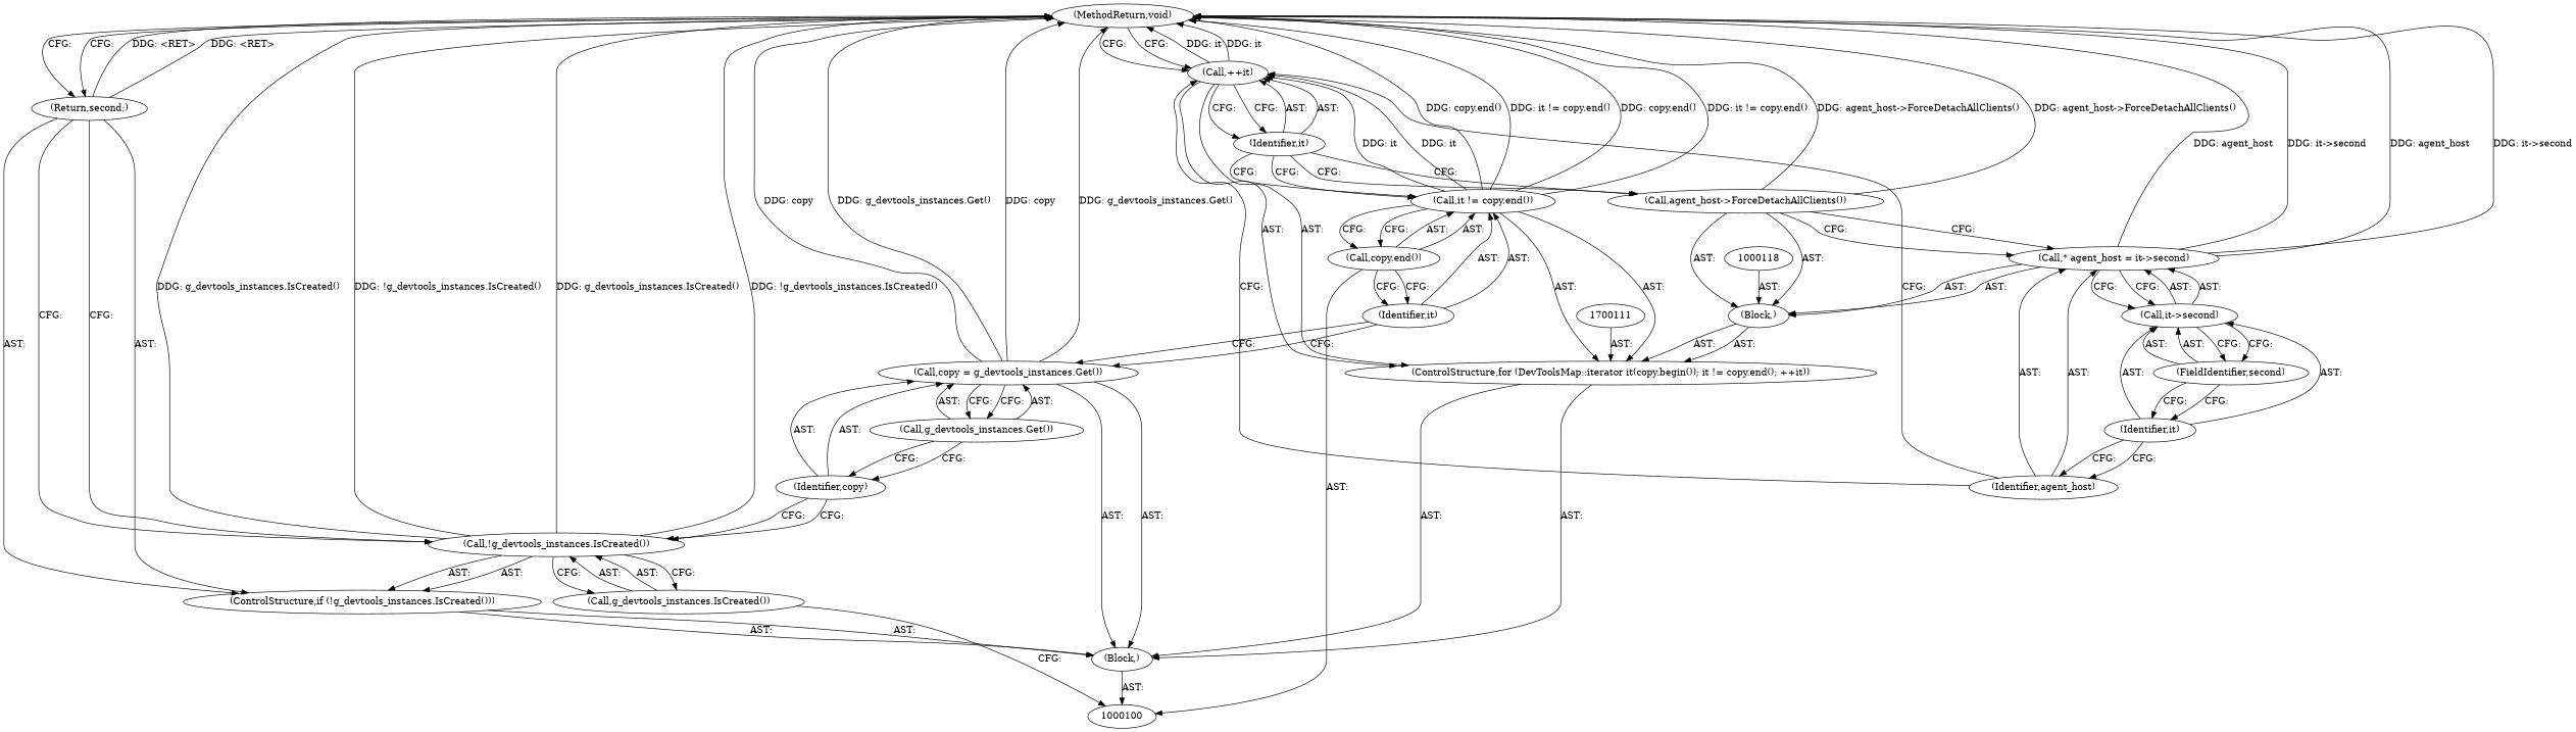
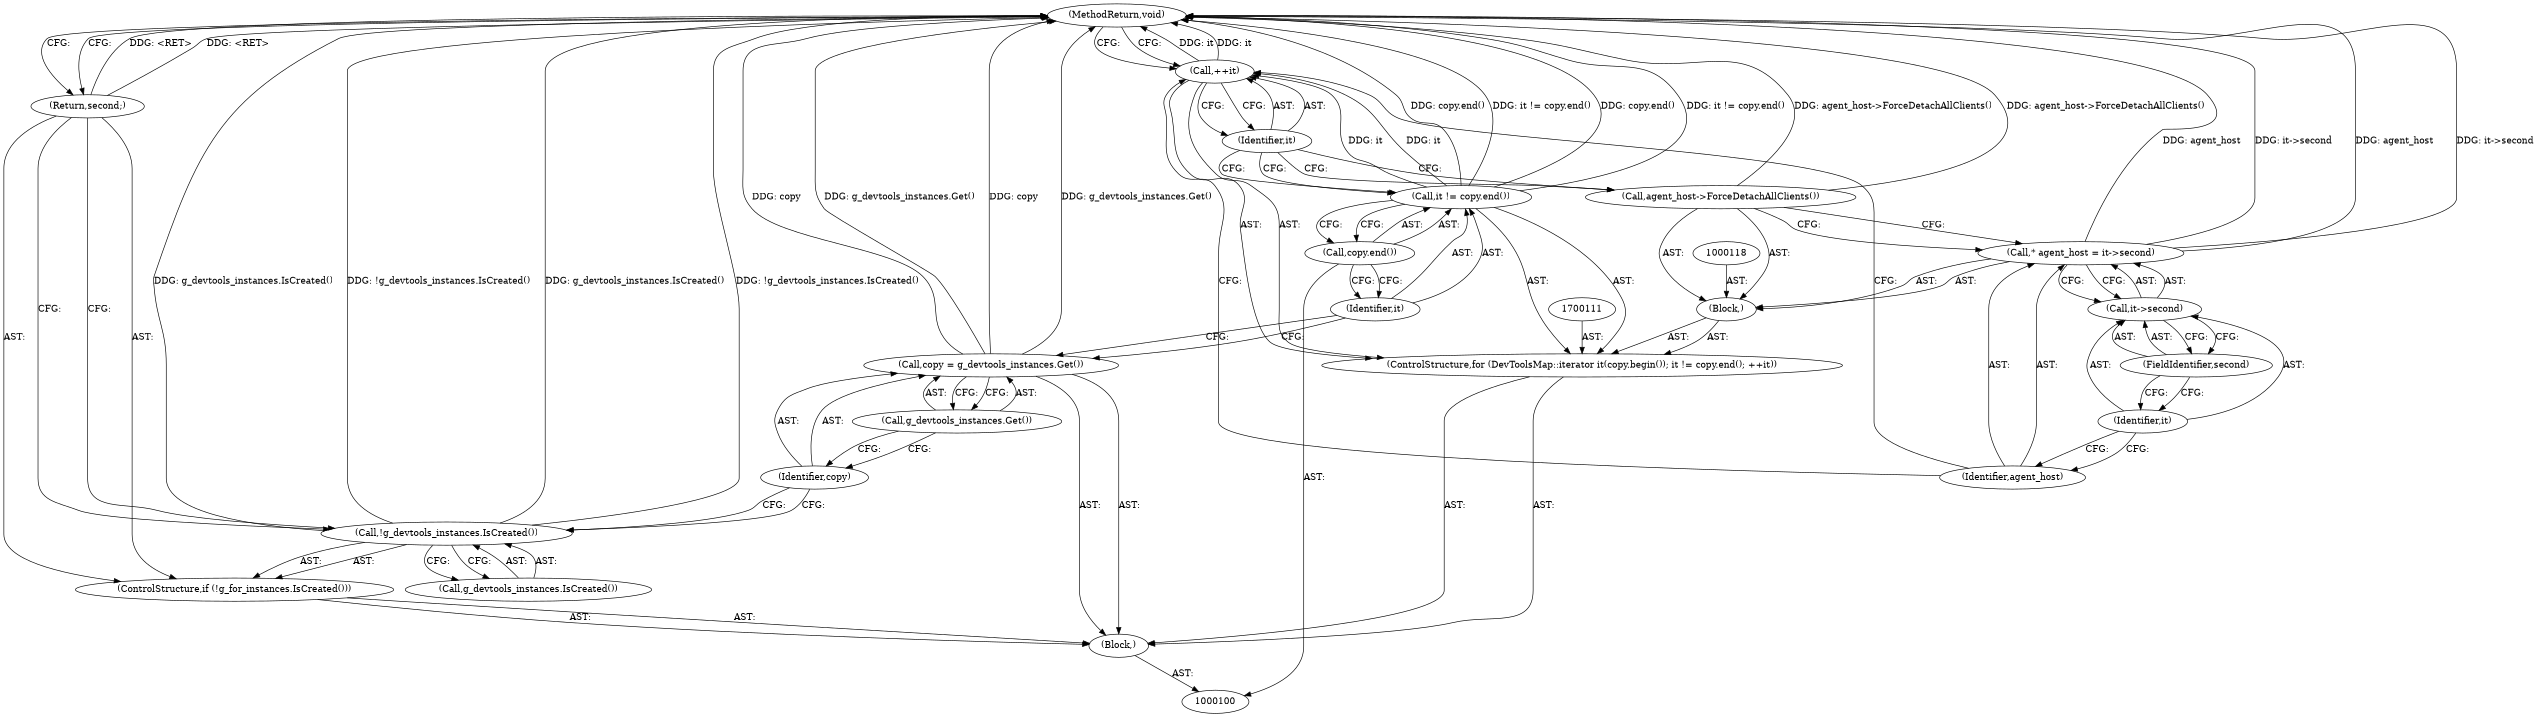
  digraph {
    n1 [label="(MethodReturn,void)"]
    n2 [label="(Return,second;)"]
    n3 [label="(Call,++it)"]
-   n4 [label="(ControlStructure,if (!g_devtools_instances.IsCreated()))"]
+   n4 [label="(ControlStructure,if (!g_for_instances.IsCreated()))"]
    n5 [label="(Call,!g_devtools_instances.IsCreated())"]
    n6 [label="(ControlStructure,for (DevToolsMap::iterator it(copy.begin()); it != copy.end(); ++it))"]
    n7 [label="(Identifier,it)"]
    n8 [label="(Block,)"]
    1000100
    n10 [label="(Call,g_devtools_instances.IsCreated())"]
    n11 [label="(Call,copy = g_devtools_instances.Get())"]
    n12 [label="(Call,g_devtools_instances.Get())"]
    n13 [label="(Identifier,copy)"]
    n14 [label="(Call,it != copy.end())"]
    n15 [label="(Call,copy.end())"]
    n16 [label="(Identifier,it)"]
    n17 [label="(Call,agent_host->ForceDetachAllClients())"]
    n18 [label="(Call,* agent_host = it->second)"]
    n19 [label="(Block,)"]
    n20 [label="(Call,it->second)"]
    n21 [label="(FieldIdentifier,second)"]
    n22 [label="(Identifier,agent_host)"]
    n23 [label="(Identifier,it)"]
    n24 [label=1700111]
    1000118
    n1 -> n2 [label="CFG: "]
    n1 -> n2 [label="CFG: "]
    n1 -> n3 [label="CFG: "]
    n1 -> n3 [label="CFG: "]
    n2 -> n1 [label="DDG: <RET>"]
    n2 -> n1 [label="DDG: <RET>"]
    n2 -> n4 [label="AST: "]
    n2 -> n4 [label="AST: "]
    n2 -> n5 [label="CFG: "]
    n2 -> n5 [label="CFG: "]
    n3 -> n1 [label="DDG: it"]
    n3 -> n1 [label="DDG: it"]
    n3 -> n6 [label="AST: "]
    n3 -> n6 [label="AST: "]
    n3 -> n7 [label="CFG: "]
    n3 -> n7 [label="CFG: "]
    n4 -> n8 [label="AST: "]
    n4 -> n8 [label="AST: "]
    n5 -> n1 [label="DDG: g_devtools_instances.IsCreated()"]
    n5 -> n1 [label="DDG: !g_devtools_instances.IsCreated()"]
    n5 -> n1 [label="DDG: g_devtools_instances.IsCreated()"]
    n5 -> n1 [label="DDG: !g_devtools_instances.IsCreated()"]
    n5 -> n4 [label="AST: "]
    n5 -> n4 [label="AST: "]
    n5 -> n10 [label="CFG: "]
    n5 -> n10 [label="CFG: "]
    n6 -> n8 [label="AST: "]
    n6 -> n8 [label="AST: "]
    n7 -> n3 [label="AST: "]
    n7 -> n3 [label="AST: "]
    n7 -> n14 [label="CFG: "]
    n7 -> n14 [label="CFG: "]
    n7 -> n17 [label="CFG: "]
    n7 -> n17 [label="CFG: "]
    n8 -> 1000100 [label="AST: "]
    n10 -> n5 [label="AST: "]
    n10 -> n5 [label="AST: "]
-   n10 -> 1000100 [label="CFG: "]
    n11 -> n1 [label="DDG: copy"]
    n11 -> n1 [label="DDG: g_devtools_instances.Get()"]
    n11 -> n1 [label="DDG: copy"]
    n11 -> n1 [label="DDG: g_devtools_instances.Get()"]
    n11 -> n8 [label="AST: "]
    n11 -> n8 [label="AST: "]
    n11 -> n12 [label="CFG: "]
    n11 -> n12 [label="CFG: "]
    n12 -> n11 [label="AST: "]
    n12 -> n11 [label="AST: "]
    n12 -> n13 [label="CFG: "]
    n12 -> n13 [label="CFG: "]
    n13 -> n5 [label="CFG: "]
    n13 -> n5 [label="CFG: "]
    n13 -> n11 [label="AST: "]
    n13 -> n11 [label="AST: "]
    n14 -> n1 [label="DDG: copy.end()"]
    n14 -> n1 [label="DDG: it != copy.end()"]
    n14 -> n1 [label="DDG: copy.end()"]
    n14 -> n1 [label="DDG: it != copy.end()"]
    n14 -> n3 [label="DDG: it"]
    n14 -> n3 [label="DDG: it"]
    n14 -> n6 [label="AST: "]
    n14 -> n6 [label="AST: "]
    n14 -> n15 [label="CFG: "]
    n14 -> n15 [label="CFG: "]
    n15 -> 1000100 [label="AST: "]
    n15 -> n14 [label="AST: "]
    n15 -> n14 [label="AST: "]
    n15 -> n16 [label="CFG: "]
    n15 -> n16 [label="CFG: "]
    n16 -> n11 [label="CFG: "]
    n16 -> n11 [label="CFG: "]
    n16 -> n14 [label="AST: "]
    n16 -> n14 [label="AST: "]
    n17 -> n1 [label="DDG: agent_host->ForceDetachAllClients()"]
    n17 -> n1 [label="DDG: agent_host->ForceDetachAllClients()"]
    n17 -> n18 [label="CFG: "]
    n17 -> n18 [label="CFG: "]
    n17 -> n19 [label="AST: "]
    n17 -> n19 [label="AST: "]
    n18 -> n1 [label="DDG: agent_host"]
    n18 -> n1 [label="DDG: it->second"]
    n18 -> n1 [label="DDG: agent_host"]
    n18 -> n1 [label="DDG: it->second"]
    n18 -> n19 [label="AST: "]
    n18 -> n19 [label="AST: "]
    n18 -> n20 [label="CFG: "]
    n18 -> n20 [label="CFG: "]
    n19 -> n6 [label="AST: "]
    n19 -> n6 [label="AST: "]
    n20 -> n18 [label="AST: "]
    n20 -> n18 [label="AST: "]
    n20 -> n21 [label="CFG: "]
    n20 -> n21 [label="CFG: "]
    n21 -> n20 [label="AST: "]
    n21 -> n20 [label="AST: "]
    n21 -> n23 [label="CFG: "]
    n21 -> n23 [label="CFG: "]
    n22 -> n3 [label="CFG: "]
    n22 -> n3 [label="CFG: "]
    n22 -> n18 [label="AST: "]
    n22 -> n18 [label="AST: "]
    n23 -> n20 [label="AST: "]
    n23 -> n20 [label="AST: "]
    n23 -> n22 [label="CFG: "]
    n23 -> n22 [label="CFG: "]
    n24 -> n6 [label="AST: "]
    1000118 -> n19 [label="AST: "]
  }
